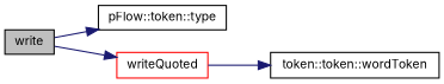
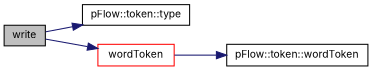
  digraph {
    fontname=Inter
    rankdir=LR
    node [color=black fillcolor=white fontname=Inter fontsize=10 shape=record style=filled]
    edge [color=midnightblue fontname=Inter fontsize=10 labelfontname=Helvetica labelfontsize=10 style=solid]
    n1 [fillcolor=grey75 fontcolor=black height=0.2 label=write width=0.4]
    n2 [height=0.2 label="pFlow::token::type" width=0.4]
-   n3 [color=red height=0.2 label=writeQuoted width=0.4]
-   n4 [height=0.2 label="token::token::wordToken" width=0.4]
+   n3 [color=red height=0.2 label=wordToken width=0.4]
+   n4 [height=0.2 label="pFlow::token::wordToken" width=0.4]
    n1 -> n2
    n1 -> n3
    n3 -> n4
  }
